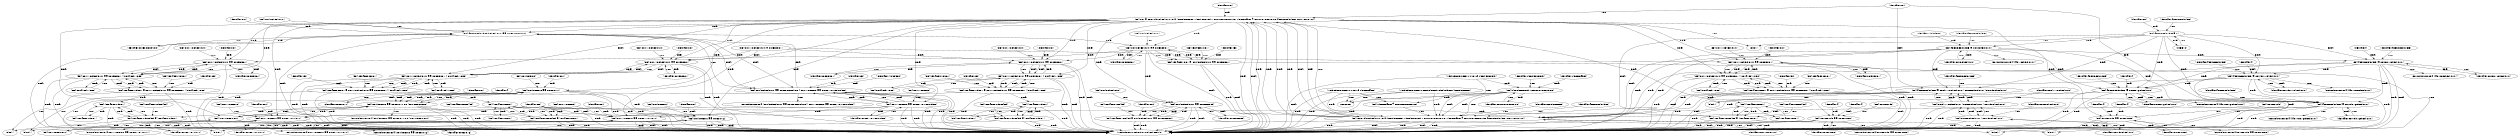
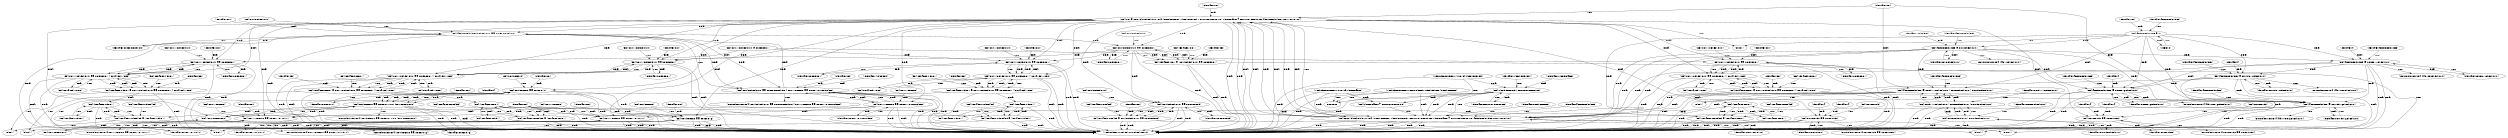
  digraph {
    fontname="DejaVu Sans"
    node [fontname="DejaVu Sans"]
    edge [fontname="DejaVu Sans"]
    n1 [label="(Call,ppr = ParaNdis_CheckSumVerify(pPacketPages, ulPacketLength - ETH_HEADER_SIZE, ulDataOffset + ETH_HEADER_SIZE, flagsToCalculate, __FUNCTION__))"]
    n2 [label="(Call,ParaNdis_CheckSumVerify(pPacketPages, ulPacketLength - ETH_HEADER_SIZE, ulDataOffset + ETH_HEADER_SIZE, flagsToCalculate, __FUNCTION__))"]
    n3 [label="(Call,flagsToCalculate.ipCheckSum == ppresIPTooShort)"]
    n4 [label="(Call,ppr.ipCheckSum == ppresCSOK)"]
    n5 [label="(Call,ppr.ipCheckSum == ppresCSBad)"]
    n6 [label="(Call,ppr.xxpCheckSum == ppresCSOK)"]
    n7 [label="(Call,ppr.xxpCheckSum == ppresCSOK || ppr.fixedXxpCS)"]
    n8 [label="(Call,ppr.xxpCheckSum == ppresCSOK)"]
    n9 [label="(Call,ppr.xxpCheckSum == ppresCSOK || ppr.fixedXxpCS)"]
    n10 [label="(Call,ppr.xxpStatus == ppresXxpIncomplete)"]
    n11 [label="(Call,ppr.xxpStatus == ppresXxpKnown)"]
    n12 [label="(Call,ppr.xxpStatus == ppresXxpKnown)"]
    n13 [label="(Call,ppr.ipStatus == ppresIPV4)"]
    n14 [label="(Call,ppr.ipStatus == ppresIPV6)"]
    n15 [label="(Call,!ppr.IsFragment)"]
    n16 [label="(Call,ppr.TcpUdp == ppresIsTCP)"]
    n17 [label="(Call,ppr.TcpUdp == ppresIsTCP)"]
    n18 [label="(Call,ppr.xxpCheckSum == ppresCSOK)"]
    n19 [label="(Call,ppr.xxpCheckSum == ppresCSOK || ppr.fixedXxpCS)"]
    n20 [label="(Call,ppr.xxpCheckSum == ppresCSOK)"]
    n21 [label="(Call,ppr.xxpCheckSum == ppresCSOK || ppr.fixedXxpCS)"]
    n22 [label="(MethodReturn,tChecksumCheckResult)"]
    n23 [label="(Block,)"]
    n24 [label="(Identifier,__FUNCTION__)"]
    n25 [label="(Call,ppr.ipCheckSum == ppresIPTooShort || ppr.xxpStatus == ppresXxpIncomplete)"]
    n26 [label="(Identifier,ppresIPTooShort)"]
    n27 [label="(Call,res.flags.IpOK =  ppr.ipCheckSum == ppresCSOK)"]
    n28 [label="(Identifier,ppresCSOK)"]
    n29 [label="(Call,res.flags.IpFailed = ppr.ipCheckSum == ppresCSBad)"]
    n30 [label="(Identifier,ppresCSBad)"]
    n31 [label="(Identifier,ppresCSOK)"]
    n32 [label="(Call,res.flags.TcpOK = ppr.xxpCheckSum == ppresCSOK || ppr.fixedXxpCS)"]
    n33 [label="(Call,ppr.fixedXxpCS)"]
    n34 [label="(Identifier,ppresCSOK)"]
    n35 [label="(Call,res.flags.UdpOK = ppr.xxpCheckSum == ppresCSOK || ppr.fixedXxpCS)"]
    n36 [label="(Call,ppr.fixedXxpCS)"]
    n37 [label="(Identifier,ppresXxpIncomplete)"]
    n38 [label="(Identifier,ppresXxpKnown)"]
    n39 [label="(ControlStructure,if(ppr.xxpStatus == ppresXxpKnown))"]
    n40 [label="(ControlStructure,if(ppr.xxpStatus == ppresXxpKnown))"]
    n41 [label="(Identifier,ppresXxpKnown)"]
    n42 [label="(Call,ppr.ipStatus == ppresIPV4 && !ppr.IsFragment)"]
    n43 [label="(Identifier,ppresIPV4)"]
    n44 [label="(ControlStructure,if (ppr.ipStatus == ppresIPV6))"]
    n45 [label="(Identifier,ppresIPV6)"]
    n46 [label="(Call,ppr.IsFragment)"]
    n47 [label="(ControlStructure,if(ppr.TcpUdp == ppresIsTCP))"]
    n48 [label="(Identifier,ppresIsTCP)"]
    n49 [label="(ControlStructure,if(ppr.TcpUdp == ppresIsTCP))"]
    n50 [label="(Identifier,ppresIsTCP)"]
    n51 [label="(Identifier,ppresCSOK)"]
    n52 [label="(Call,res.flags.TcpOK = ppr.xxpCheckSum == ppresCSOK || ppr.fixedXxpCS)"]
    n53 [label="(Call,ppr.fixedXxpCS)"]
    n54 [label="(Identifier,ppresCSOK)"]
    n55 [label="(Call,res.flags.UdpOK = ppr.xxpCheckSum == ppresCSOK || ppr.fixedXxpCS)"]
    n56 [label="(Call,ppr.fixedXxpCS)"]
    n57 [label="(MethodParameterIn,tCompletePhysicalAddress *pPacketPages)"]
    1000105
    n59 [label="(Call,ulPacketLength - ETH_HEADER_SIZE)"]
    n60 [label="(Identifier,ETH_HEADER_SIZE)"]
    n61 [label="(Call,ulDataOffset + ETH_HEADER_SIZE)"]
    n62 [label="(MethodParameterIn,ULONG ulPacketLength)"]
    n63 [label="(MethodParameterIn,ULONG ulDataOffset)"]
    n64 [label="(Call,flagsToCalculate |= pcrUdpV6Checksum)"]
    n65 [label="(ControlStructure,if (f.fRxUDPv6Checksum))"]
    n66 [label="(Identifier,pcrUdpV6Checksum)"]
    n67 [label="(Call,flagsToCalculate |= pcrIpChecksum)"]
    n68 [label="(Call,flagsToCalculate |= pcrTcpV4Checksum)"]
    n69 [label="(Call,flagsToCalculate |= pcrTcpV6Checksum)"]
    n70 [label="(Call,flagsToCalculate |= pcrFixXxpChecksum | pcrTcpChecksum | pcrUdpChecksum)"]
    n71 [label="(Identifier,pcrIpChecksum)"]
    n72 [label="(ControlStructure,if (f.fRxIPChecksum))"]
    n73 [label="(Call,flagsToCalculate |= pcrUdpV4Checksum)"]
    n74 [label="(ControlStructure,if (f.fRxTCPChecksum))"]
    n75 [label="(Identifier,pcrTcpV4Checksum)"]
    n76 [label="(Identifier,pcrTcpV6Checksum)"]
    n77 [label="(ControlStructure,if (f.fRxTCPv6Checksum))"]
    n78 [label="(Identifier,pcrUdpV4Checksum)"]
    n79 [label="(ControlStructure,if (f.fRxUDPChecksum))"]
    n80 [label="(Call,pcrFixXxpChecksum | pcrTcpChecksum | pcrUdpChecksum)"]
    n81 [label="(Block,)"]
    n82 [label="(Call,flagsToCalculate = 0)"]
    n83 [label="(Literal,0)"]
    n84 [label="(Call,pcrTcpChecksum | pcrUdpChecksum)"]
    n85 [label="(Identifier,pcrUdpChecksum)"]
    n86 [label="(ControlStructure,if (ppr.ipCheckSum == ppresIPTooShort || ppr.xxpStatus == ppresXxpIncomplete))"]
    n87 [label="(Block,)"]
    n88 [label="(Call,!res.flags.TcpOK)"]
    n89 [label="(Block,)"]
    n90 [label="(Call,res.flags.TcpFailed = !res.flags.TcpOK)"]
    n91 [label="(Call,res.flags.TcpOK)"]
    n92 [label="(Call,!res.flags.UdpOK)"]
    n93 [label="(Block,)"]
    n94 [label="(Call,res.flags.UdpFailed = !res.flags.UdpOK)"]
    n95 [label="(Call,res.flags.UdpOK)"]
    n96 [label="(ControlStructure,if (ppr.ipStatus == ppresIPV4 && !ppr.IsFragment))"]
    n97 [label="(Call,!res.flags.TcpOK)"]
    n98 [label="(Block,)"]
    n99 [label="(Call,res.flags.TcpFailed = !res.flags.TcpOK)"]
    n100 [label="(Call,res.flags.TcpOK)"]
    n101 [label="(Call,!res.flags.UdpOK)"]
    n102 [label="(Block,)"]
    n103 [label="(Call,res.flags.UdpFailed = !res.flags.UdpOK)"]
    n104 [label="(Call,res.flags.UdpOK)"]
    n105 [label="(Identifier,flagsToCalculate)"]
    n106 [label="(Identifier,virtioFlags)"]
    n107 [label="(Identifier,flagsToCalculate)"]
    n108 [label="(Identifier,f)"]
    n109 [label="(Call,ppr.xxpStatus)"]
    n110 [label="(Identifier,pcrFixXxpChecksum)"]
    n111 [label="(Identifier,ppr)"]
    n112 [label="(Identifier,ppr)"]
    n113 [label="(Identifier,ppr)"]
    n114 [label="(Call,ppr.ipCheckSum)"]
    n115 [label="(Call,ppr.ipStatus)"]
    n116 [label="(Call,ppr.xxpCheckSum)"]
    n117 [label="(Call,res.flags.TcpFailed)"]
    n118 [label="(Identifier,flagsToCalculate)"]
    n119 [label="(Identifier,res)"]
    n120 [label="(Identifier,f)"]
    n121 [label="(Call,res.flags.UdpOK)"]
    n122 [label="(Call,ppr.xxpCheckSum)"]
    n123 [label="(Identifier,ppr)"]
    n124 [label="(Identifier,res)"]
    n125 [label="(Identifier,res)"]
    n126 [label="(Identifier,res)"]
    n127 [label="(Call,res.flags.IpOK)"]
    n128 [label="(Identifier,ppr)"]
    n129 [label="(Call,res.flags.TcpOK)"]
    n130 [label="(Identifier,ppr)"]
    n131 [label="(Identifier,flagsToCalculate)"]
    n132 [label="(Call,ppr.TcpUdp)"]
    n133 [label="(Call,ppr.xxpCheckSum = ppresCSOK)"]
    n134 [label="(Identifier,virtioFlags)"]
    n135 [label="(Identifier,ulPacketLength)"]
    n136 [label="(Identifier,res)"]
    n137 [label="(Call,ppr.xxpCheckSum)"]
    n138 [label="(Identifier,ppr)"]
    n139 [label="(Identifier,f)"]
    n140 [label="(Identifier,pcrTcpChecksum)"]
    n141 [label="(Call,ppr.TcpUdp)"]
    n142 [label="(Identifier,ppr)"]
    n143 [label="(Call,ppr.ipCheckSum)"]
    n144 [label="(Identifier,f)"]
    n145 [label="(Call,res.flags.UdpFailed)"]
    n146 [label="(Identifier,f)"]
    n147 [label="(Call,ppr.ipCheckSum)"]
    n148 [label="(Call,ppr.xxpCheckSum)"]
    n149 [label="(Identifier,pPacketPages)"]
    n150 [label="(Call,res.flags.TcpOK)"]
    n151 [label="(Call,res.flags.IpFailed)"]
    n152 [label="(Identifier,f)"]
    n153 [label="(Identifier,ppr)"]
    n154 [label="(Identifier,ppr)"]
    n155 [label="(Identifier,ulDataOffset)"]
    n156 [label="(Identifier,res)"]
    n157 [label="(Identifier,res)"]
    n158 [label="(Call,ppr.xxpStatus)"]
    n159 [label="(Identifier,ppr)"]
    n160 [label="(Call,res.flags.UdpOK)"]
    n161 [label="(Call,ppr.ipStatus)"]
    n162 [label="(Identifier,ppr)"]
    n163 [label="(Identifier,f)"]
    n164 [label="(Identifier,f)"]
    n165 [label="(Identifier,flagsToCalculate)"]
    n166 [label="(Identifier,flagsToCalculate)"]
    n167 [label="(Call,ppr.xxpStatus)"]
    n168 [label="(Identifier,ppr)"]
    n169 [label="(Call,res.flags.UdpFailed)"]
    n170 [label="(Identifier,res)"]
    n171 [label="(Identifier,flagsToCalculate)"]
    n172 [label="(Call,res.flags.TcpFailed)"]
    n173 [label="(Identifier,flagsToCalculate)"]
    n1 -> n2 [label="CFG: "]
    n1 -> n3 [label="DDG: "]
    n1 -> n4 [label="DDG: "]
    n1 -> n5 [label="DDG: "]
    n1 -> n6 [label="DDG: "]
    n1 -> n7 [label="DDG: "]
    n1 -> n8 [label="DDG: "]
    n1 -> n9 [label="DDG: "]
    n1 -> n10 [label="DDG: "]
    n1 -> n11 [label="DDG: "]
    n1 -> n12 [label="DDG: "]
    n1 -> n13 [label="DDG: "]
    n1 -> n14 [label="DDG: "]
    n1 -> n15 [label="DDG: "]
    n1 -> n16 [label="DDG: "]
    n1 -> n17 [label="DDG: "]
    n1 -> n18 [label="DDG: "]
    n1 -> n19 [label="DDG: "]
    n1 -> n20 [label="DDG: "]
    n1 -> n21 [label="DDG: "]
    n1 -> n22 [label="DDG: "]
    n1 -> n22 [label="DDG: "]
    n1 -> n23 [label="AST: "]
    n2 -> n1 [label="AST: "]
    n2 -> n1 [label="DDG: "]
    n2 -> n1 [label="DDG: "]
    n2 -> n1 [label="DDG: "]
    n2 -> n1 [label="DDG: "]
    n2 -> n1 [label="DDG: "]
    n2 -> n22 [label="DDG: "]
    n2 -> n22 [label="DDG: "]
    n2 -> n22 [label="DDG: "]
    n2 -> n22 [label="DDG: "]
    n2 -> n22 [label="DDG: "]
    n2 -> n24 [label="CFG: "]
    n3 -> n4 [label="DDG: "]
    n3 -> n22 [label="DDG: "]
    n3 -> n22 [label="DDG: "]
    n3 -> n25 [label="AST: "]
    n3 -> n25 [label="DDG: "]
    n3 -> n25 [label="DDG: "]
    n3 -> n26 [label="CFG: "]
    n4 -> n5 [label="DDG: "]
    n4 -> n6 [label="DDG: "]
    n4 -> n8 [label="DDG: "]
    n4 -> n22 [label="DDG: "]
    n4 -> n27 [label="AST: "]
    n4 -> n27 [label="DDG: "]
    n4 -> n27 [label="DDG: "]
    n4 -> n28 [label="CFG: "]
    n5 -> n22 [label="DDG: "]
    n5 -> n22 [label="DDG: "]
    n5 -> n29 [label="AST: "]
    n5 -> n29 [label="DDG: "]
    n5 -> n29 [label="DDG: "]
    n5 -> n30 [label="CFG: "]
    n6 -> n7 [label="AST: "]
    n6 -> n7 [label="DDG: "]
    n6 -> n7 [label="DDG: "]
    n6 -> n22 [label="DDG: "]
    n6 -> n22 [label="DDG: "]
    n6 -> n31 [label="CFG: "]
    n7 -> n6 [label="CFG: "]
    n7 -> n22 [label="DDG: "]
    n7 -> n22 [label="DDG: "]
    n7 -> n32 [label="AST: "]
    n7 -> n32 [label="DDG: "]
    n7 -> n32 [label="DDG: "]
    n7 -> n33 [label="CFG: "]
    n8 -> n9 [label="AST: "]
    n8 -> n9 [label="DDG: "]
    n8 -> n9 [label="DDG: "]
    n8 -> n22 [label="DDG: "]
    n8 -> n22 [label="DDG: "]
    n8 -> n34 [label="CFG: "]
    n9 -> n8 [label="CFG: "]
    n9 -> n22 [label="DDG: "]
    n9 -> n22 [label="DDG: "]
    n9 -> n35 [label="AST: "]
    n9 -> n35 [label="DDG: "]
    n9 -> n35 [label="DDG: "]
    n9 -> n36 [label="CFG: "]
    n10 -> n11 [label="DDG: "]
    n10 -> n12 [label="DDG: "]
    n10 -> n22 [label="DDG: "]
    n10 -> n22 [label="DDG: "]
    n10 -> n25 [label="AST: "]
    n10 -> n25 [label="DDG: "]
    n10 -> n25 [label="DDG: "]
    n10 -> n37 [label="CFG: "]
    n11 -> n22 [label="DDG: "]
    n11 -> n22 [label="DDG: "]
    n11 -> n22 [label="DDG: "]
    n11 -> n38 [label="CFG: "]
    n11 -> n39 [label="AST: "]
    n12 -> n22 [label="DDG: "]
    n12 -> n22 [label="DDG: "]
    n12 -> n22 [label="DDG: "]
    n12 -> n40 [label="AST: "]
    n12 -> n41 [label="CFG: "]
    n13 -> n14 [label="DDG: "]
    n13 -> n22 [label="DDG: "]
    n13 -> n22 [label="DDG: "]
    n13 -> n42 [label="AST: "]
    n13 -> n42 [label="DDG: "]
    n13 -> n42 [label="DDG: "]
    n13 -> n43 [label="CFG: "]
    n14 -> n22 [label="DDG: "]
    n14 -> n22 [label="DDG: "]
    n14 -> n22 [label="DDG: "]
    n14 -> n44 [label="AST: "]
    n14 -> n45 [label="CFG: "]
    n15 -> n22 [label="DDG: "]
    n15 -> n42 [label="AST: "]
    n15 -> n42 [label="DDG: "]
    n15 -> n46 [label="CFG: "]
    n16 -> n22 [label="DDG: "]
    n16 -> n22 [label="DDG: "]
    n16 -> n22 [label="DDG: "]
    n16 -> n47 [label="AST: "]
    n16 -> n48 [label="CFG: "]
    n17 -> n22 [label="DDG: "]
    n17 -> n22 [label="DDG: "]
    n17 -> n22 [label="DDG: "]
    n17 -> n49 [label="AST: "]
    n17 -> n50 [label="CFG: "]
    n18 -> n19 [label="AST: "]
    n18 -> n19 [label="DDG: "]
    n18 -> n19 [label="DDG: "]
    n18 -> n22 [label="DDG: "]
    n18 -> n22 [label="DDG: "]
    n18 -> n51 [label="CFG: "]
    n19 -> n18 [label="CFG: "]
    n19 -> n22 [label="DDG: "]
    n19 -> n22 [label="DDG: "]
    n19 -> n52 [label="AST: "]
    n19 -> n52 [label="DDG: "]
    n19 -> n52 [label="DDG: "]
    n19 -> n53 [label="CFG: "]
    n20 -> n21 [label="AST: "]
    n20 -> n21 [label="DDG: "]
    n20 -> n21 [label="DDG: "]
    n20 -> n22 [label="DDG: "]
    n20 -> n22 [label="DDG: "]
    n20 -> n54 [label="CFG: "]
    n21 -> n20 [label="CFG: "]
    n21 -> n22 [label="DDG: "]
    n21 -> n22 [label="DDG: "]
    n21 -> n55 [label="AST: "]
    n21 -> n55 [label="DDG: "]
    n21 -> n55 [label="DDG: "]
    n21 -> n56 [label="CFG: "]
    n24 -> n2 [label="AST: "]
    n25 -> n3 [label="CFG: "]
    n25 -> n10 [label="CFG: "]
    n25 -> n22 [label="DDG: "]
    n25 -> n22 [label="DDG: "]
    n25 -> n22 [label="DDG: "]
    n25 -> n86 [label="AST: "]
    n26 -> n3 [label="AST: "]
    n27 -> n4 [label="CFG: "]
    n27 -> n22 [label="DDG: "]
    n27 -> n22 [label="DDG: "]
    n27 -> n87 [label="AST: "]
    n28 -> n4 [label="AST: "]
    n29 -> n5 [label="CFG: "]
    n29 -> n22 [label="DDG: "]
    n29 -> n22 [label="DDG: "]
    n29 -> n87 [label="AST: "]
    n30 -> n5 [label="AST: "]
    n31 -> n6 [label="AST: "]
    n32 -> n7 [label="CFG: "]
    n32 -> n22 [label="DDG: "]
    n32 -> n88 [label="DDG: "]
    n32 -> n89 [label="AST: "]
    n33 -> n7 [label="AST: "]
    n34 -> n8 [label="AST: "]
    n35 -> n9 [label="CFG: "]
    n35 -> n22 [label="DDG: "]
    n35 -> n92 [label="DDG: "]
    n35 -> n93 [label="AST: "]
    n36 -> n9 [label="AST: "]
    n37 -> n10 [label="AST: "]
    n38 -> n11 [label="AST: "]
    n41 -> n12 [label="AST: "]
    n42 -> n13 [label="CFG: "]
    n42 -> n15 [label="CFG: "]
    n42 -> n22 [label="DDG: "]
    n42 -> n22 [label="DDG: "]
    n42 -> n22 [label="DDG: "]
    n42 -> n96 [label="AST: "]
    n43 -> n13 [label="AST: "]
    n45 -> n14 [label="AST: "]
    n46 -> n15 [label="AST: "]
    n48 -> n16 [label="AST: "]
    n50 -> n17 [label="AST: "]
    n51 -> n18 [label="AST: "]
    n52 -> n19 [label="CFG: "]
    n52 -> n22 [label="DDG: "]
    n52 -> n97 [label="DDG: "]
    n52 -> n98 [label="AST: "]
    n53 -> n19 [label="AST: "]
    n54 -> n20 [label="AST: "]
    n55 -> n21 [label="CFG: "]
    n55 -> n22 [label="DDG: "]
    n55 -> n101 [label="DDG: "]
    n55 -> n102 [label="AST: "]
    n56 -> n21 [label="AST: "]
    n57 -> n2 [label="DDG: "]
    n57 -> n22 [label="DDG: "]
    n57 -> 1000105 [label="AST: "]
    n59 -> n2 [label="AST: "]
    n59 -> n2 [label="DDG: "]
    n59 -> n2 [label="DDG: "]
    n59 -> n22 [label="DDG: "]
    n59 -> n60 [label="CFG: "]
    n59 -> n61 [label="DDG: "]
    n60 -> n59 [label="AST: "]
    n61 -> n2 [label="AST: "]
    n62 -> n22 [label="DDG: "]
    n62 -> 1000105 [label="AST: "]
    n62 -> n59 [label="DDG: "]
    n63 -> n2 [label="DDG: "]
    n63 -> n22 [label="DDG: "]
    n63 -> 1000105 [label="AST: "]
-   n63 -> n61 [label="AST: "]
+   n63 -> n61 [label="DDG: "]
    n64 -> n2 [label="DDG: "]
    n64 -> n22 [label="DDG: "]
    n64 -> n22 [label="DDG: "]
    n64 -> n65 [label="AST: "]
    n64 -> n66 [label="CFG: "]
    n66 -> n64 [label="AST: "]
    n67 -> n2 [label="DDG: "]
    n67 -> n22 [label="DDG: "]
    n67 -> n22 [label="DDG: "]
    n67 -> n64 [label="DDG: "]
    n67 -> n68 [label="DDG: "]
    n67 -> n69 [label="DDG: "]
    n67 -> n70 [label="DDG: "]
    n67 -> n71 [label="CFG: "]
    n67 -> n72 [label="AST: "]
    n68 -> n2 [label="DDG: "]
    n68 -> n22 [label="DDG: "]
    n68 -> n22 [label="DDG: "]
    n68 -> n64 [label="DDG: "]
    n68 -> n69 [label="DDG: "]
    n68 -> n73 [label="DDG: "]
    n68 -> n74 [label="AST: "]
    n68 -> n75 [label="CFG: "]
    n69 -> n2 [label="DDG: "]
    n69 -> n22 [label="DDG: "]
    n69 -> n22 [label="DDG: "]
    n69 -> n64 [label="DDG: "]
    n69 -> n76 [label="CFG: "]
    n69 -> n77 [label="AST: "]
    n70 -> n2 [label="DDG: "]
    n70 -> n22 [label="DDG: "]
    n70 -> n22 [label="DDG: "]
    n70 -> n80 [label="CFG: "]
    n70 -> n81 [label="AST: "]
    n71 -> n67 [label="AST: "]
    n73 -> n2 [label="DDG: "]
    n73 -> n22 [label="DDG: "]
    n73 -> n22 [label="DDG: "]
    n73 -> n64 [label="DDG: "]
    n73 -> n69 [label="DDG: "]
    n73 -> n78 [label="CFG: "]
    n73 -> n79 [label="AST: "]
    n75 -> n68 [label="AST: "]
    n76 -> n69 [label="AST: "]
    n78 -> n73 [label="AST: "]
    n80 -> n22 [label="DDG: "]
    n80 -> n22 [label="DDG: "]
    n80 -> n70 [label="AST: "]
    n80 -> n70 [label="DDG: "]
    n80 -> n70 [label="DDG: "]
    n80 -> n84 [label="CFG: "]
    n82 -> n2 [label="DDG: "]
    n82 -> n23 [label="AST: "]
    n82 -> n64 [label="DDG: "]
    n82 -> n67 [label="DDG: "]
    n82 -> n68 [label="DDG: "]
    n82 -> n69 [label="DDG: "]
    n82 -> n70 [label="DDG: "]
    n82 -> n73 [label="DDG: "]
    n82 -> n83 [label="CFG: "]
    n83 -> n82 [label="AST: "]
    n84 -> n22 [label="DDG: "]
    n84 -> n22 [label="DDG: "]
    n84 -> n80 [label="AST: "]
    n84 -> n80 [label="DDG: "]
    n84 -> n80 [label="DDG: "]
    n84 -> n85 [label="CFG: "]
    n85 -> n84 [label="AST: "]
    n88 -> n22 [label="DDG: "]
    n88 -> n90 [label="AST: "]
    n88 -> n90 [label="DDG: "]
    n88 -> n91 [label="CFG: "]
    n90 -> n22 [label="DDG: "]
    n90 -> n22 [label="DDG: "]
    n90 -> n88 [label="CFG: "]
    n90 -> n89 [label="AST: "]
    n91 -> n88 [label="AST: "]
    n92 -> n22 [label="DDG: "]
    n92 -> n94 [label="AST: "]
    n92 -> n94 [label="DDG: "]
    n92 -> n95 [label="CFG: "]
    n94 -> n22 [label="DDG: "]
    n94 -> n22 [label="DDG: "]
    n94 -> n92 [label="CFG: "]
    n94 -> n93 [label="AST: "]
    n95 -> n92 [label="AST: "]
    n97 -> n22 [label="DDG: "]
    n97 -> n99 [label="AST: "]
    n97 -> n99 [label="DDG: "]
    n97 -> n100 [label="CFG: "]
    n99 -> n22 [label="DDG: "]
    n99 -> n22 [label="DDG: "]
    n99 -> n97 [label="CFG: "]
    n99 -> n98 [label="AST: "]
    n100 -> n97 [label="AST: "]
    n101 -> n22 [label="DDG: "]
    n101 -> n103 [label="AST: "]
    n101 -> n103 [label="DDG: "]
    n101 -> n104 [label="CFG: "]
    n103 -> n22 [label="DDG: "]
    n103 -> n22 [label="DDG: "]
    n103 -> n101 [label="CFG: "]
    n103 -> n102 [label="AST: "]
    n104 -> n101 [label="AST: "]
    n105 -> n69 [label="AST: "]
    n106 -> n25 [label="CFG: "]
    n107 -> n73 [label="AST: "]
    n108 -> n16 [label="CFG: "]
    n109 -> n11 [label="AST: "]
    n110 -> n80 [label="AST: "]
    n111 -> n6 [label="CFG: "]
    n112 -> n3 [label="CFG: "]
    n113 -> n8 [label="CFG: "]
    n114 -> n5 [label="AST: "]
    n115 -> n13 [label="AST: "]
    n116 -> n6 [label="AST: "]
    n117 -> n90 [label="AST: "]
    n118 -> n82 [label="AST: "]
    n119 -> n32 [label="CFG: "]
    n120 -> n42 [label="CFG: "]
    n121 -> n55 [label="AST: "]
    n122 -> n8 [label="AST: "]
    n123 -> n11 [label="CFG: "]
    n124 -> n82 [label="CFG: "]
    n125 -> n11 [label="CFG: "]
    n125 -> n12 [label="CFG: "]
    n125 -> n14 [label="CFG: "]
    n125 -> n90 [label="CFG: "]
    n125 -> n94 [label="CFG: "]
    n125 -> n99 [label="CFG: "]
    n125 -> n103 [label="CFG: "]
    n126 -> n52 [label="CFG: "]
    n127 -> n27 [label="AST: "]
    n128 -> n1 [label="CFG: "]
    n129 -> n32 [label="AST: "]
    n130 -> n29 [label="CFG: "]
    n131 -> n64 [label="AST: "]
    n132 -> n16 [label="AST: "]
    n133 -> n6 [label="DDG: "]
    n133 -> n8 [label="DDG: "]
    n133 -> n18 [label="DDG: "]
    n133 -> n20 [label="DDG: "]
    n134 -> n67 [label="CFG: "]
    n135 -> n59 [label="AST: "]
    n136 -> n55 [label="CFG: "]
    n137 -> n18 [label="AST: "]
    n138 -> n12 [label="CFG: "]
    n139 -> n73 [label="CFG: "]
    n140 -> n84 [label="AST: "]
    n141 -> n17 [label="AST: "]
    n142 -> n42 [label="CFG: "]
    n143 -> n4 [label="AST: "]
    n144 -> n68 [label="CFG: "]
    n145 -> n94 [label="AST: "]
    n146 -> n17 [label="CFG: "]
    n147 -> n3 [label="AST: "]
    n148 -> n20 [label="AST: "]
    n149 -> n2 [label="AST: "]
    n150 -> n52 [label="AST: "]
    n151 -> n29 [label="AST: "]
    n152 -> n16 [label="CFG: "]
    n153 -> n14 [label="CFG: "]
    n154 -> n20 [label="CFG: "]
    n155 -> n59 [label="CFG: "]
    n156 -> n27 [label="CFG: "]
    n157 -> n25 [label="CFG: "]
    n158 -> n10 [label="AST: "]
    n159 -> n1 [label="AST: "]
    n159 -> n64 [label="CFG: "]
    n159 -> n70 [label="CFG: "]
    n160 -> n35 [label="AST: "]
    n161 -> n14 [label="AST: "]
    n162 -> n13 [label="CFG: "]
    n163 -> n17 [label="CFG: "]
    n164 -> n69 [label="CFG: "]
    n165 -> n70 [label="AST: "]
    n166 -> n67 [label="AST: "]
    n167 -> n12 [label="AST: "]
    n168 -> n18 [label="CFG: "]
    n169 -> n103 [label="AST: "]
    n170 -> n35 [label="CFG: "]
    n171 -> n2 [label="AST: "]
    n172 -> n99 [label="AST: "]
    n173 -> n68 [label="AST: "]
  }
